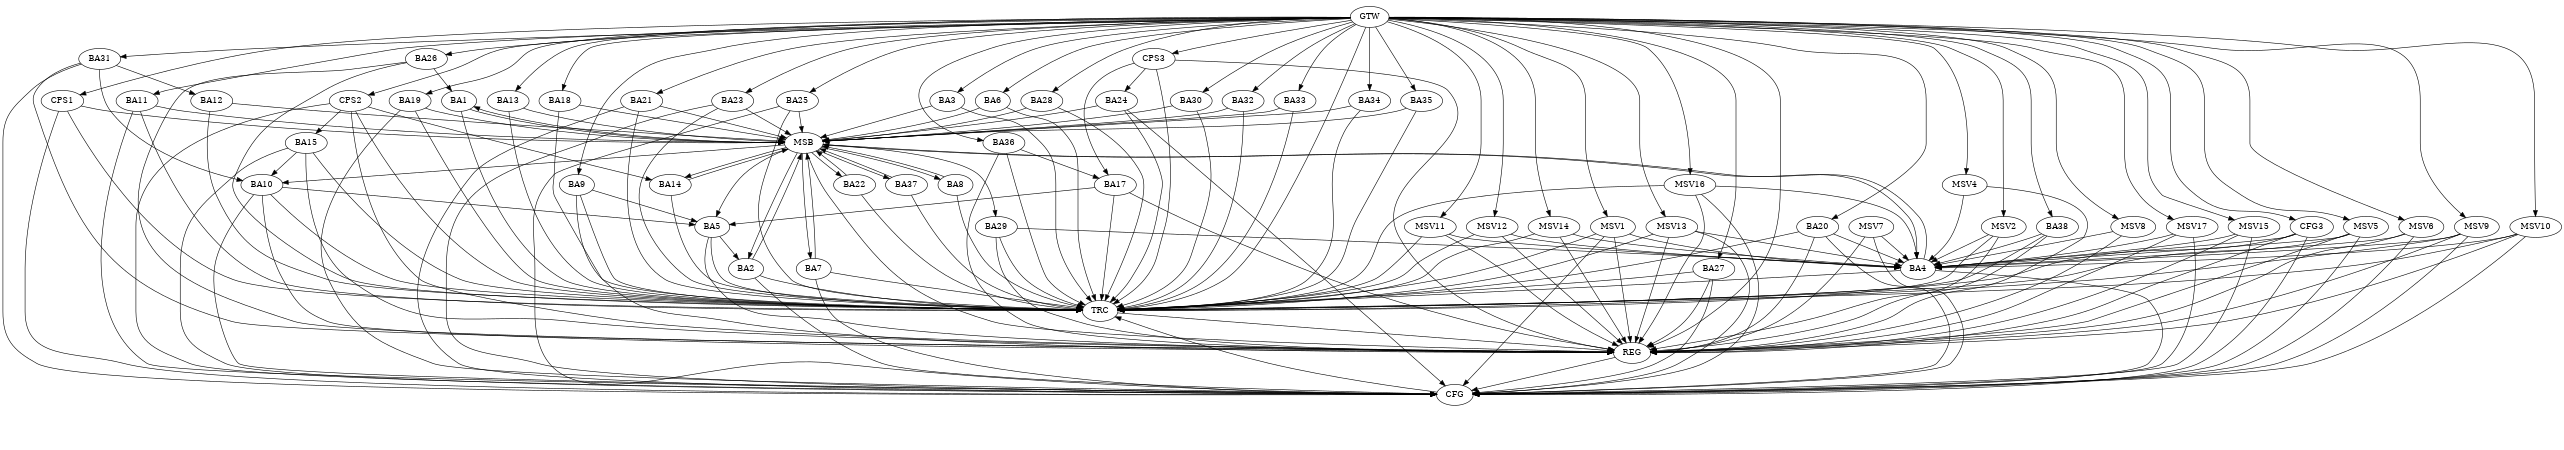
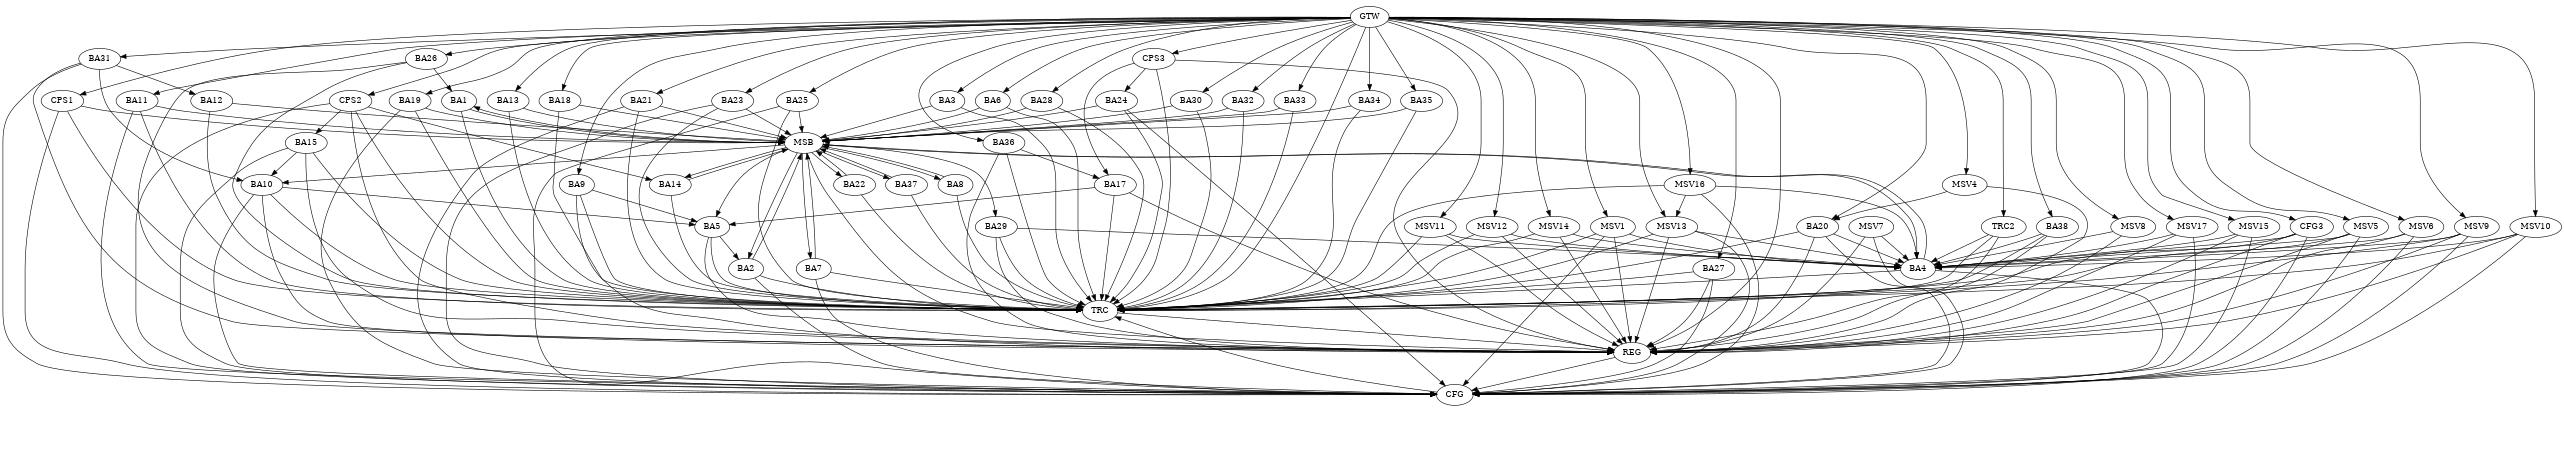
  strict digraph {
    n1 [label=BA1]
    n2 [label=MSB]
    n3 [label=TRC]
    n4 [label=BA2]
    n5 [label=BA4]
    n6 [label=BA5]
    n7 [label=REG]
    n8 [label=BA7]
    n9 [label=BA8]
    n10 [label=BA10]
    n11 [label=BA14]
    n12 [label=BA22]
    n13 [label=BA29]
    n14 [label=BA37]
    n15 [label=CFG]
    n16 [label=BA3]
    n17 [label=BA6]
    n18 [label=BA9]
    n19 [label=BA11]
    n20 [label=BA12]
    n21 [label=BA13]
    n22 [label=BA15]
    n23 [label=BA17]
    n24 [label=BA18]
    n25 [label=BA19]
    n26 [label=BA20]
    n27 [label=BA21]
    n28 [label=BA23]
    n29 [label=BA24]
    n30 [label=BA25]
    n31 [label=BA26]
    n32 [label=BA27]
    n33 [label=BA28]
    n34 [label=BA30]
    n35 [label=BA31]
    n36 [label=BA32]
    n37 [label=BA33]
    n38 [label=BA34]
    n39 [label=BA35]
    n40 [label=BA36]
    n41 [label=BA38]
    n42 [label=CPS1]
    n43 [label=CPS2]
    n44 [label=CPS3]
    n45 [label=GTW]
    n46 [label=MSV1]
-   n47 [label=MSV2]
+   n47 [label=TRC2]
    n48 [label=CFG3]
    n49 [label=MSV4]
    n50 [label=MSV5]
    n51 [label=MSV6]
    n52 [label=MSV8]
    n53 [label=MSV9]
    n54 [label=MSV10]
    n55 [label=MSV11]
    n56 [label=MSV12]
    n57 [label=MSV13]
    n58 [label=MSV14]
    n59 [label=MSV15]
    n60 [label=MSV16]
    n61 [label=MSV17]
    n62 [label=MSV7]
    n1 -> n2
    n1 -> n3
    n2 -> n1
    n2 -> n4
    n2 -> n5
    n2 -> n6
    n2 -> n7
    n2 -> n8
    n2 -> n9
    n2 -> n10
    n2 -> n11
    n2 -> n12
    n2 -> n13
    n2 -> n14
    n3 -> n7
    n4 -> n2
    n4 -> n3
    n4 -> n15
    n5 -> n2
    n5 -> n3
    n5 -> n15
    n6 -> n3
    n6 -> n4
    n6 -> n7
    n7 -> n15
    n8 -> n2
    n8 -> n3
    n8 -> n15
    n9 -> n2
    n9 -> n3
    n10 -> n3
    n10 -> n6
    n10 -> n7
    n10 -> n15
    n11 -> n2
    n11 -> n3
    n12 -> n2
    n12 -> n3
    n13 -> n3
    n13 -> n5
    n13 -> n7
    n14 -> n2
    n14 -> n3
    n15 -> n3
    n16 -> n2
    n16 -> n3
    n17 -> n2
    n17 -> n3
    n18 -> n3
    n18 -> n6
    n18 -> n7
    n19 -> n2
    n19 -> n3
    n19 -> n15
    n20 -> n2
    n20 -> n3
    n21 -> n2
    n21 -> n3
    n22 -> n3
    n22 -> n7
    n22 -> n10
    n22 -> n15
    n23 -> n3
    n23 -> n6
    n23 -> n7
    n24 -> n2
    n24 -> n3
    n25 -> n2
    n25 -> n3
    n25 -> n15
    n26 -> n3
    n26 -> n5
    n26 -> n7
    n26 -> n15
    n27 -> n2
    n27 -> n3
    n27 -> n15
    n28 -> n2
    n28 -> n3
    n28 -> n15
    n29 -> n2
    n29 -> n3
    n29 -> n15
    n30 -> n2
    n30 -> n3
    n30 -> n15
    n31 -> n1
    n31 -> n3
    n31 -> n7
    n32 -> n3
    n32 -> n7
    n32 -> n15
    n33 -> n2
    n33 -> n3
    n34 -> n2
    n34 -> n3
    n35 -> n7
    n35 -> n10
    n35 -> n15
    n35 -> n20
    n36 -> n2
    n36 -> n3
    n37 -> n2
    n37 -> n3
    n38 -> n2
    n38 -> n3
    n39 -> n2
    n39 -> n3
    n40 -> n3
    n40 -> n7
    n40 -> n23
    n41 -> n3
    n41 -> n5
    n41 -> n7
    n42 -> n2
    n42 -> n3
    n42 -> n15
    n43 -> n3
    n43 -> n7
    n43 -> n11
    n43 -> n15
    n43 -> n22
    n44 -> n3
    n44 -> n7
    n44 -> n23
    n44 -> n29
    n45 -> n3
    n45 -> n7
    n45 -> n16
    n45 -> n17
    n45 -> n18
    n45 -> n19
    n45 -> n21
    n45 -> n24
    n45 -> n25
    n45 -> n26
    n45 -> n27
    n45 -> n28
    n45 -> n30
    n45 -> n31
    n45 -> n32
    n45 -> n33
    n45 -> n34
    n45 -> n35
    n45 -> n36
    n45 -> n37
    n45 -> n38
    n45 -> n39
    n45 -> n40
    n45 -> n41
    n45 -> n42
    n45 -> n43
    n45 -> n44
    n45 -> n46
    n45 -> n47
    n45 -> n48
    n45 -> n49
    n45 -> n50
    n45 -> n51
    n45 -> n52
    n45 -> n53
    n45 -> n54
    n45 -> n55
    n45 -> n56
    n45 -> n57
    n45 -> n58
    n45 -> n59
    n45 -> n60
    n45 -> n61
    n46 -> n3
    n46 -> n5
    n46 -> n7
    n46 -> n15
    n47 -> n3
    n47 -> n5
    n47 -> n7
    n48 -> n3
    n48 -> n5
    n48 -> n7
    n48 -> n15
-   n49 -> n5
+   n49 -> n26
    n49 -> n7
    n50 -> n3
    n50 -> n5
    n50 -> n7
    n50 -> n15
    n51 -> n5
    n51 -> n7
    n51 -> n15
    n52 -> n5
    n52 -> n7
    n53 -> n3
    n53 -> n5
    n53 -> n7
    n53 -> n15
    n54 -> n3
    n54 -> n5
    n54 -> n7
    n54 -> n15
    n55 -> n3
    n55 -> n5
    n55 -> n7
    n56 -> n3
    n56 -> n5
    n56 -> n7
    n57 -> n3
    n57 -> n5
    n57 -> n7
    n57 -> n15
    n58 -> n3
    n58 -> n5
    n58 -> n7
    n59 -> n5
    n59 -> n7
    n59 -> n15
    n60 -> n3
    n60 -> n5
-   n60 -> n7
+   n60 -> n57
    n60 -> n15
    n61 -> n5
    n61 -> n7
    n61 -> n15
    n62 -> n5
    n62 -> n7
    n62 -> n15
  }
